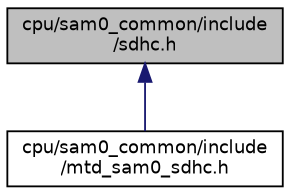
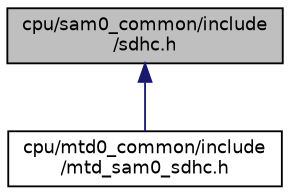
  digraph {
    node [color=black fontname=Helvetica fontsize=10 shape=record style=filled]
    n1 [fillcolor=grey75 fontcolor=black height=0.2 label="cpu/sam0_common/include\l/sdhc.h" width=0.4]
-   n2 [fillcolor=white height=0.2 label="cpu/sam0_common/include\l/mtd_sam0_sdhc.h" width=0.4]
+   n2 [fillcolor=white height=0.2 label="cpu/mtd0_common/include\l/mtd_sam0_sdhc.h" width=0.4]
    n1 -> n2 [color=midnightblue dir=back fontname=Helvetica fontsize=10 labelfontname=Helvetica labelfontsize=10 style=solid]
  }
